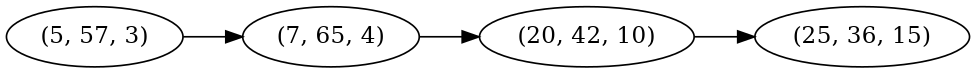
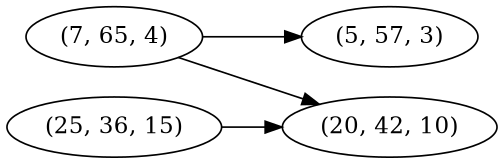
  digraph {
    rankdir=LR
    n1 [label="(7, 65, 4)"]
    "(5, 57, 3)"
    "(20, 42, 10)"
    "(25, 36, 15)"
    n1 -> "(20, 42, 10)"
-   "(5, 57, 3)" -> n1
-   "(20, 42, 10)" -> "(25, 36, 15)"
+   n1 -> "(5, 57, 3)"
+   "(25, 36, 15)" -> "(20, 42, 10)"
  }
